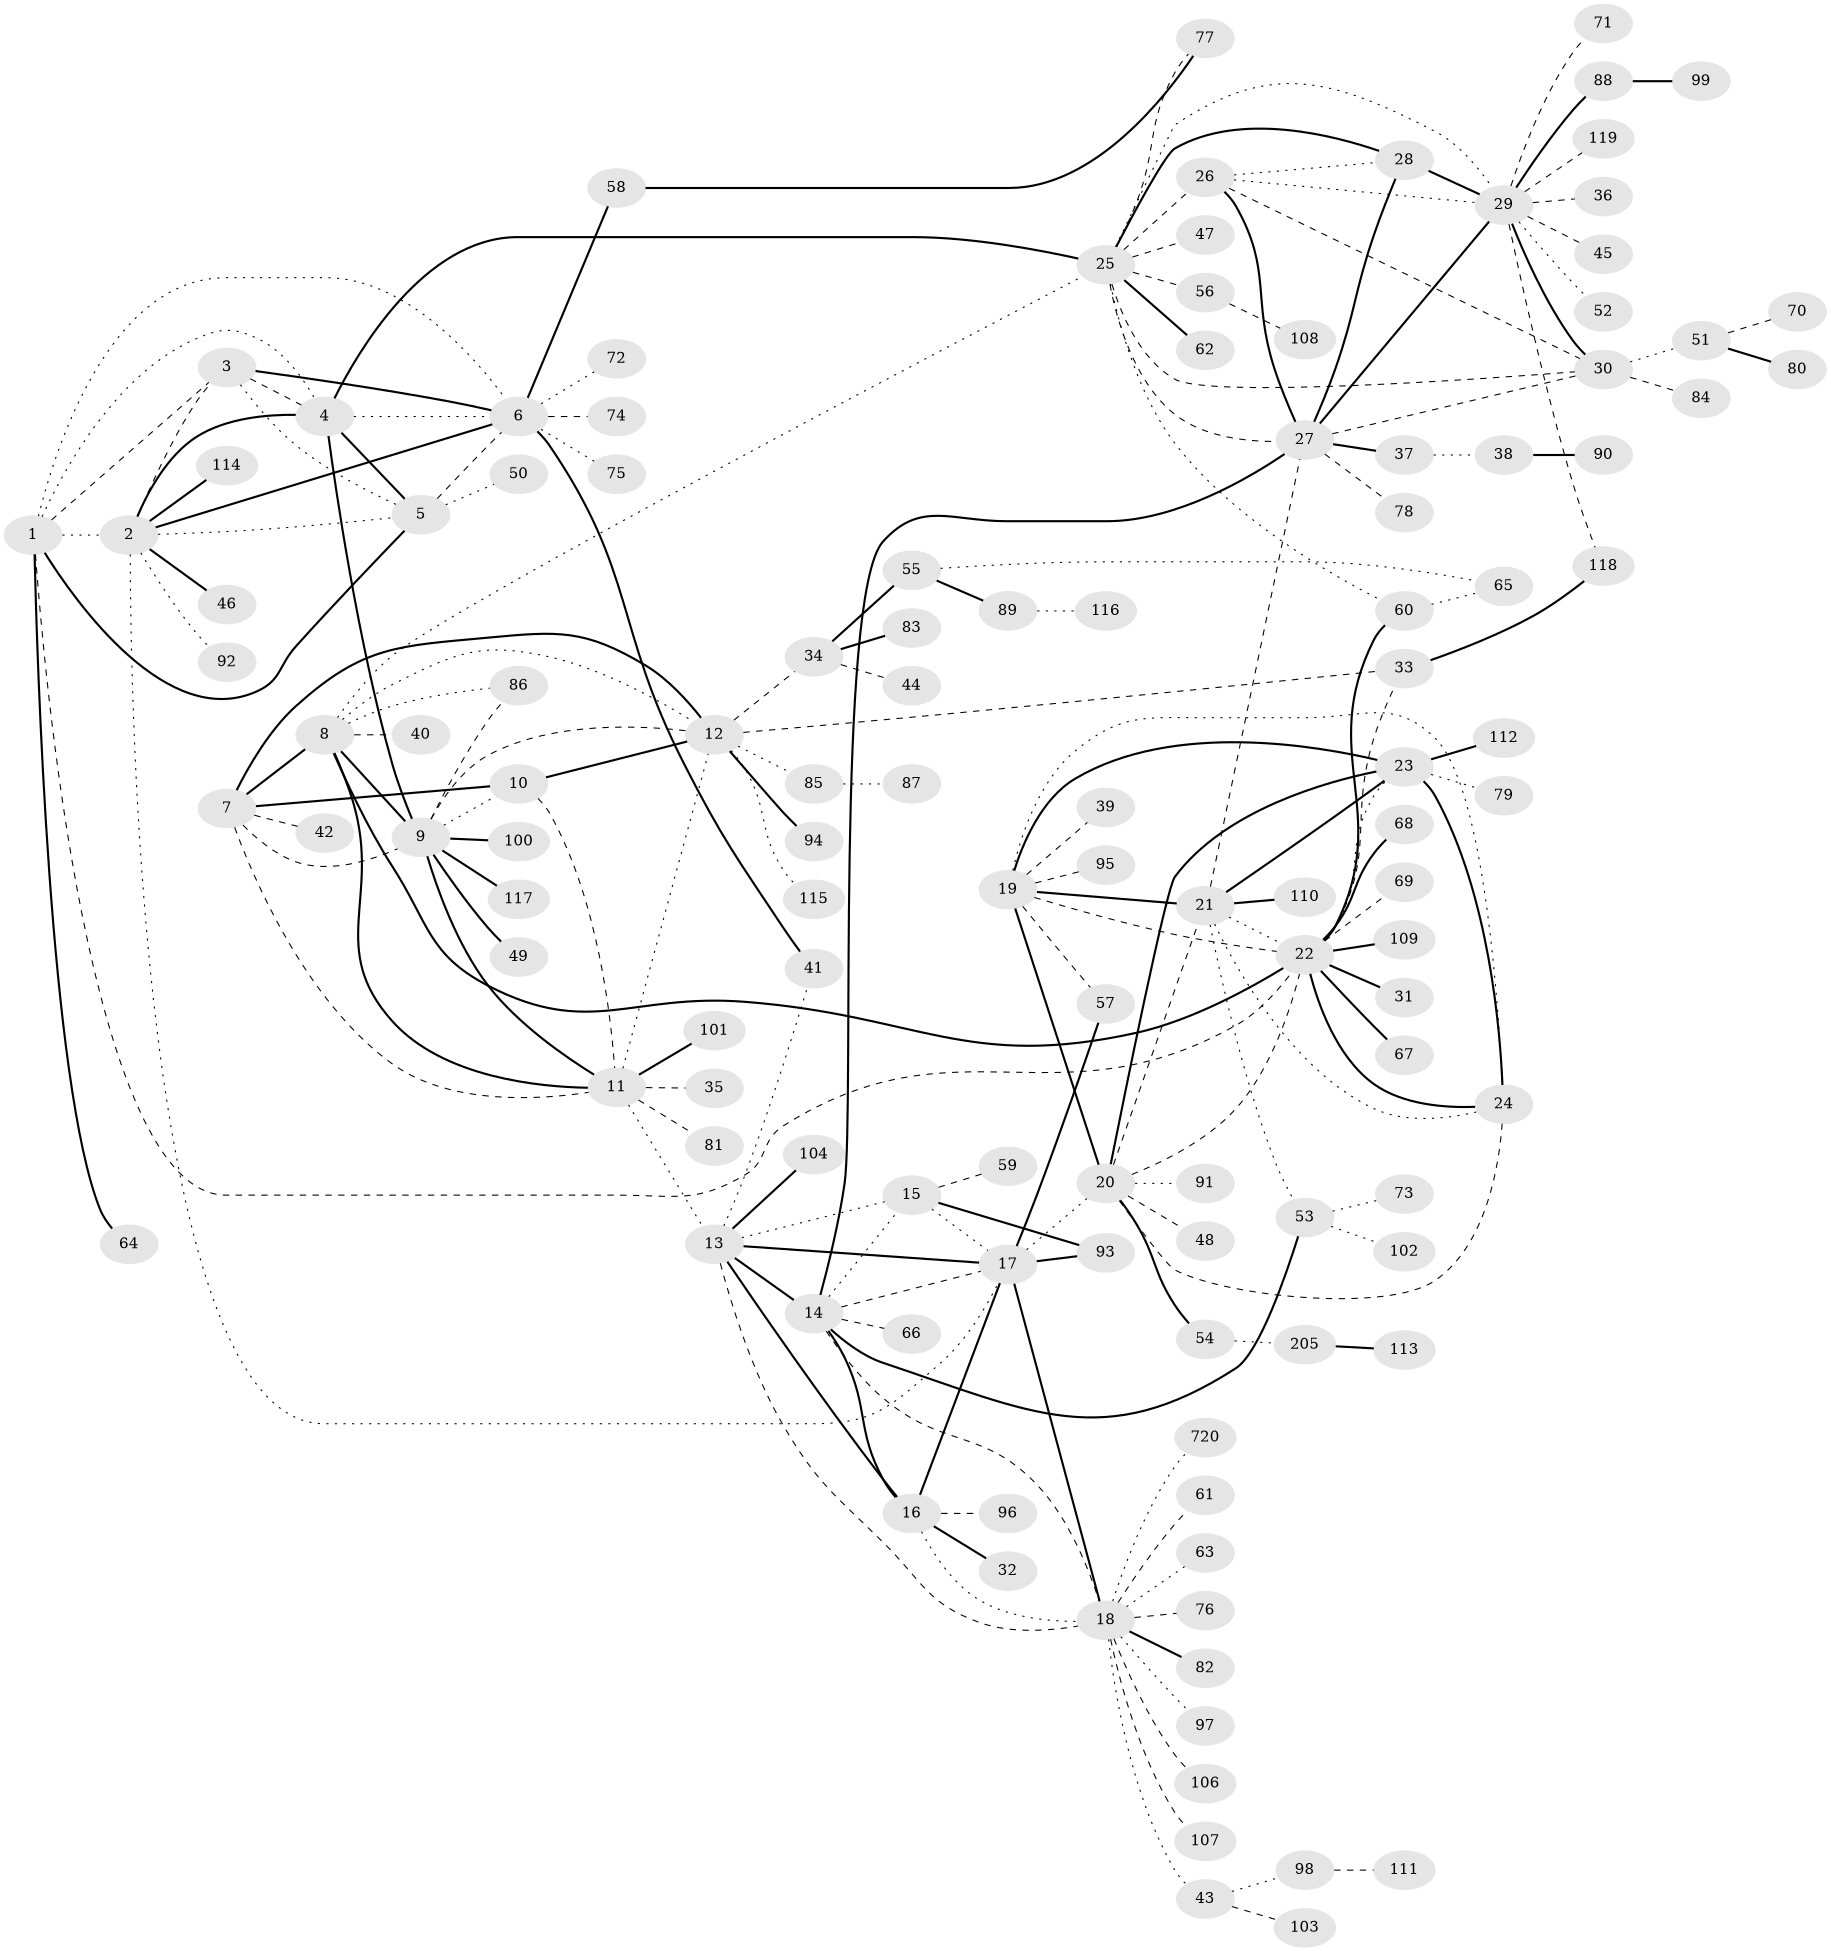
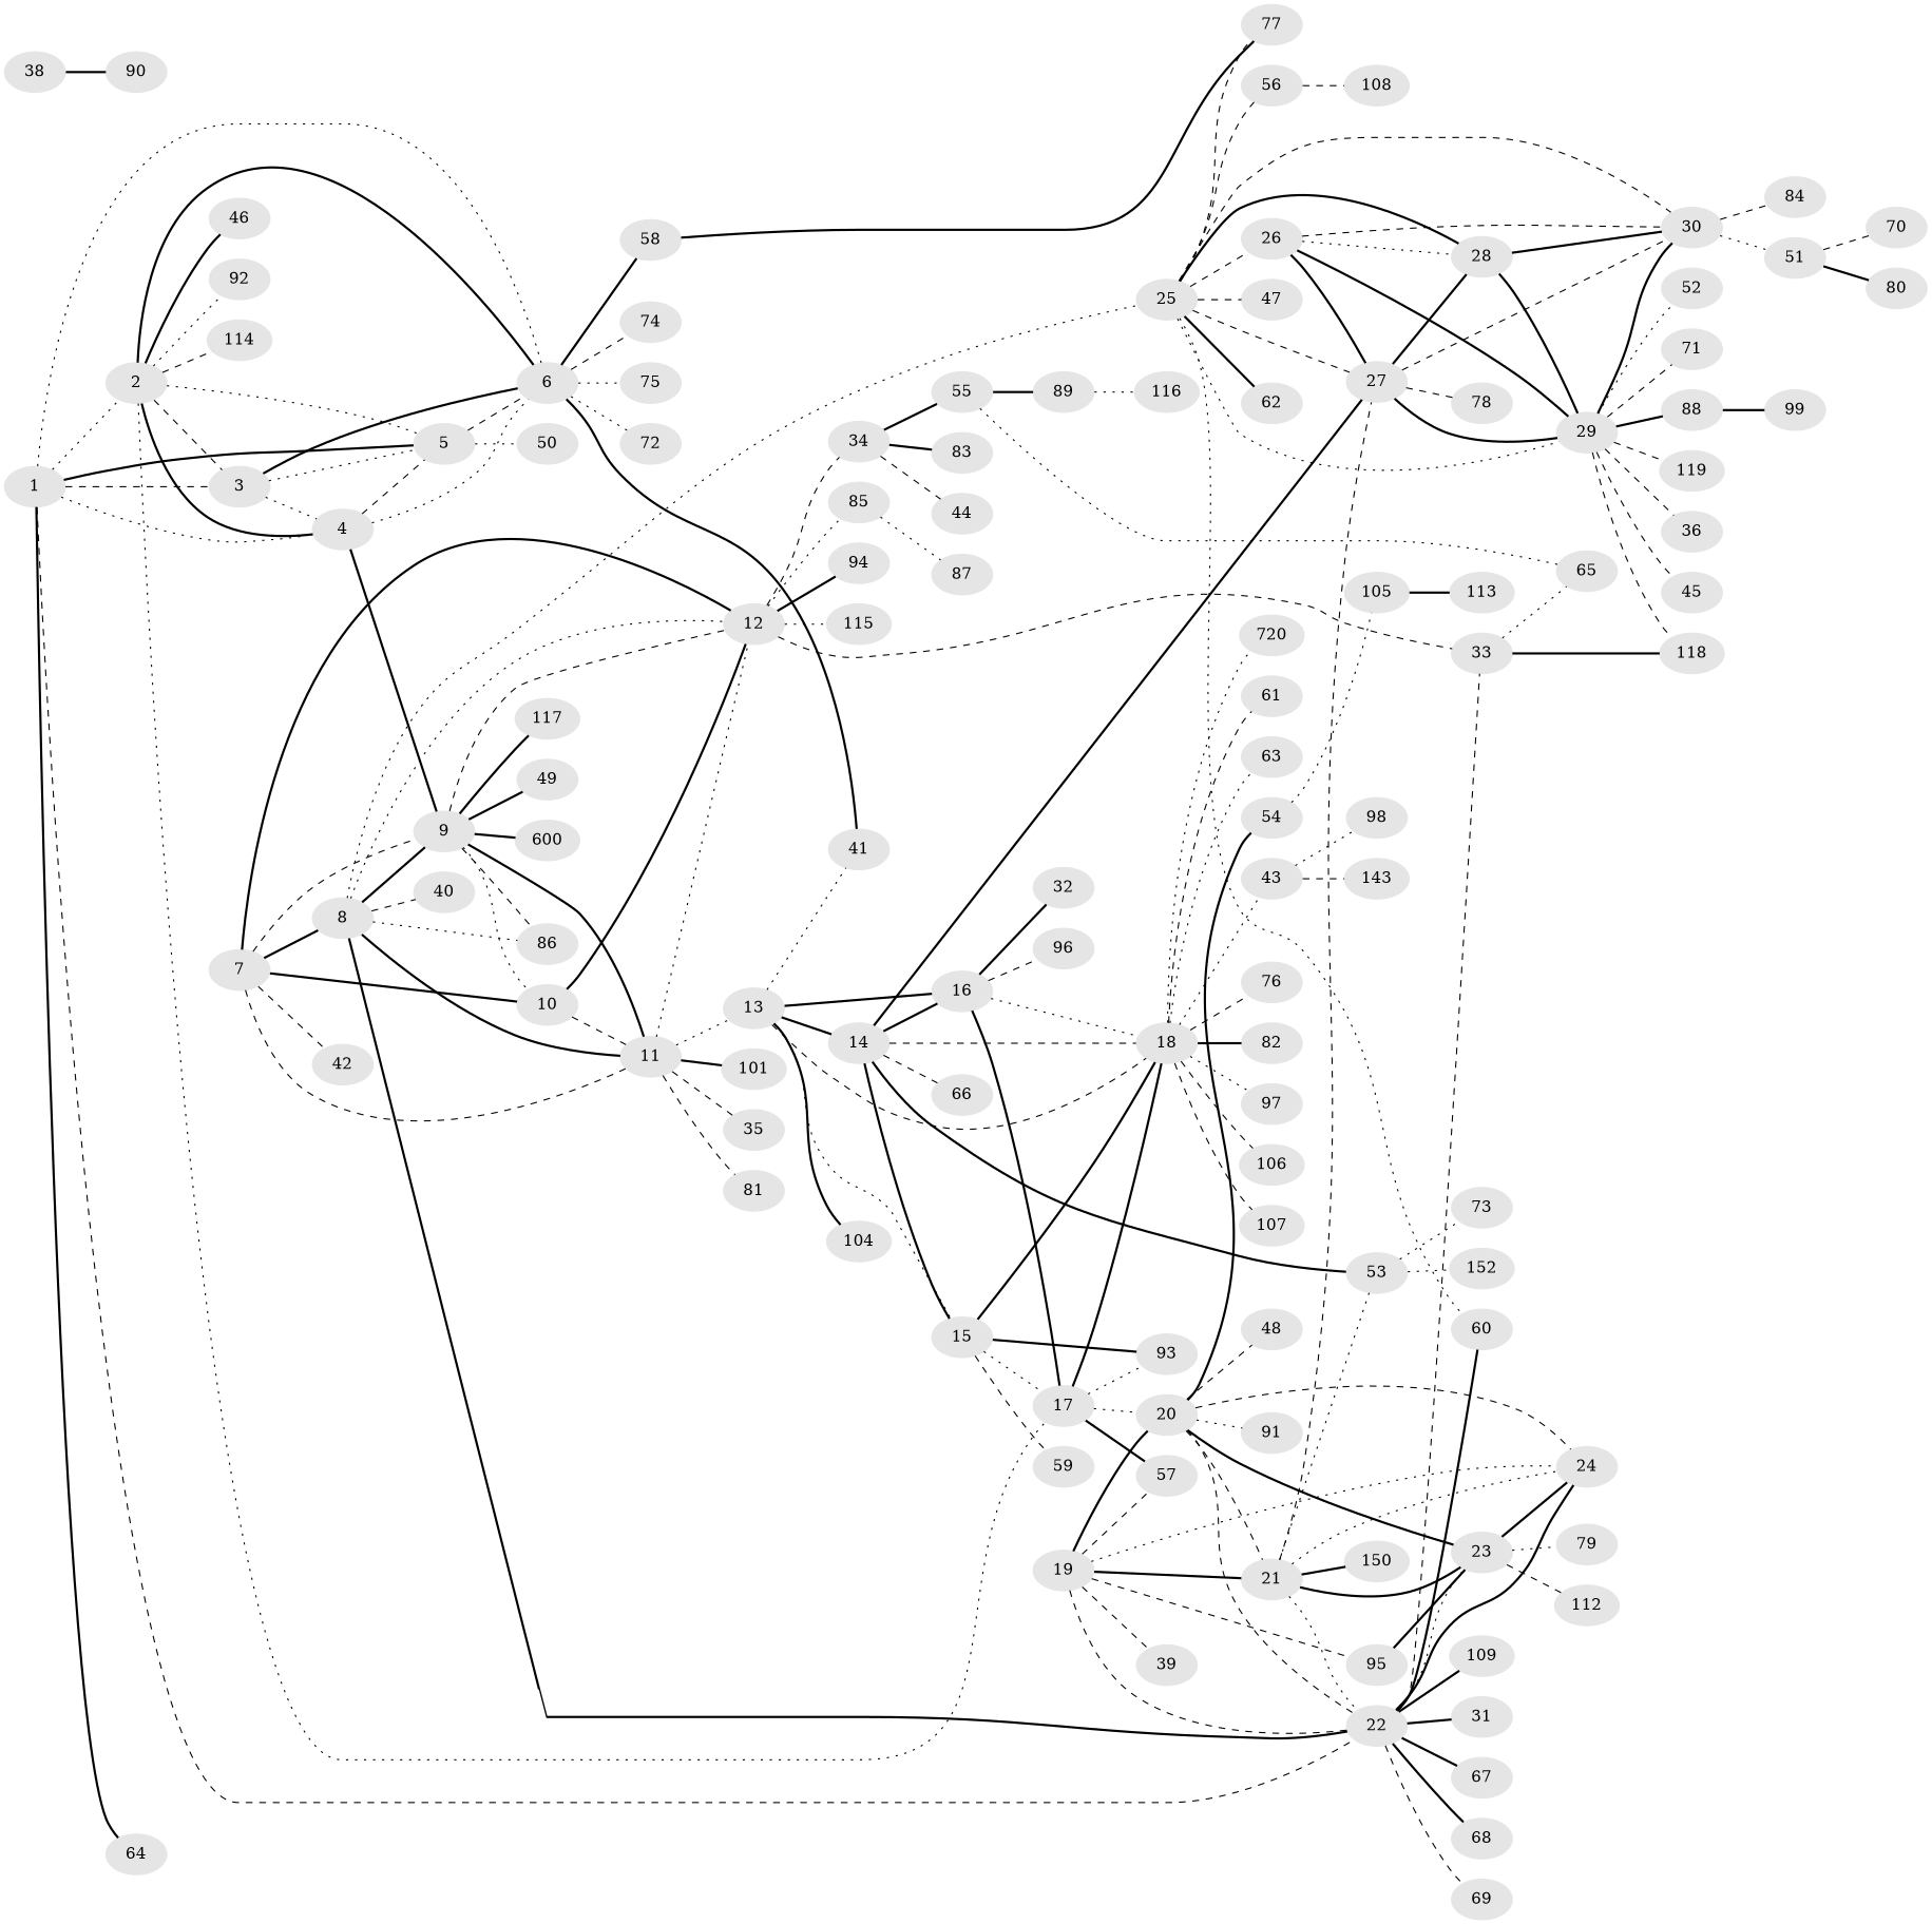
  graph {
    rankdir=LR
    node [color=gray90 style=filled]
    edge [style=bold]
    1
    2
    3
    4
    5
    6
    22
    64
    17
    46
    92
    114
    9
    25
    50
    41
    58
    72
    74
    75
    33
    23
    24
    31
    60
    67
    68
    69
    109
    18
    20
    57
    93
    10
    11
    12
    49
    86
-   100
+   100 [label=600]
    117
    27
    26
    28
    29
    30
    47
    56
    62
    77
    7
    8
    42
    40
    13
    35
    81
    101
    34
    85
    94
    115
    14
    15
    16
    104
    118
    44
    55
    83
    87
    53
    66
    59
    32
    96
    43
    61
    63
    76
    82
    97
    106
    107
    n84 [label=720]
-   37
    78
    73
-   102
+   102 [label=152]
    21
    48
    54
    91
    98
-   103
+   103 [label=143]
    19
    39
    95
-   110
+   110 [label=150]
    79
    112
-   105 [label=205]
+   105
    65
    36
    45
    52
    71
    88
    119
    51
    84
    108
    38
    99
    70
    80
    89
    90
-   111
    113
    116
    1 -- 2 [style=dotted]
    1 -- 3 [style=dashed]
    1 -- 4 [style=dotted]
    1 -- 5
    1 -- 6 [style=dotted]
    1 -- 22 [style=dashed]
    1 -- 64
    2 -- 3 [style=dashed]
    2 -- 4
    2 -- 5 [style=dotted]
    2 -- 6
    2 -- 17 [style=dotted]
    2 -- 46
    2 -- 92 [style=dotted]
-   2 -- 114
-   3 -- 4 [style=dashed]
+   2 -- 114 [style=dashed]
+   3 -- 4 [style=dotted]
    3 -- 5 [style=dotted]
    3 -- 6
-   4 -- 5
+   4 -- 5 [style=dashed]
    4 -- 6 [style=dotted]
    4 -- 9
-   4 -- 25
    5 -- 6 [style=dashed]
    5 -- 50 [style=dotted]
    6 -- 41
    6 -- 58
    6 -- 72 [style=dotted]
    6 -- 74 [style=dashed]
    6 -- 75 [style=dotted]
    22 -- 33 [style=dashed]
    22 -- 23 [style=dotted]
    22 -- 24
    22 -- 31
    22 -- 60
    22 -- 67
    22 -- 68
    22 -- 69 [style=dashed]
    22 -- 109
    17 -- 18
    17 -- 20 [style=dotted]
    17 -- 57
-   17 -- 93
+   17 -- 93 [style=dotted]
    9 -- 10 [style=dotted]
    9 -- 11
    9 -- 12 [style=dashed]
    9 -- 49
    9 -- 86 [style=dashed]
    9 -- 100
    9 -- 117
    25 -- 60 [style=dotted]
    25 -- 27 [style=dashed]
    25 -- 26 [style=dashed]
    25 -- 28
    25 -- 29 [style=dotted]
    25 -- 30 [style=dashed]
    25 -- 47 [style=dashed]
    25 -- 56 [style=dashed]
    25 -- 62
    25 -- 77 [style=dashed]
    58 -- 77
    33 -- 118
    23 -- 24
    23 -- 79 [style=dotted]
-   23 -- 112
-   60 -- 65 [style=dotted]
+   23 -- 112 [style=dashed]
+   33 -- 65 [style=dotted]
    18 -- 43 [style=dotted]
    18 -- 61 [style=dashed]
    18 -- 63 [style=dotted]
    18 -- 76 [style=dashed]
    18 -- 82
    18 -- 97 [style=dotted]
    18 -- 106 [style=dashed]
    18 -- 107 [style=dashed]
    18 -- n84 [style=dotted]
    20 -- 22 [style=dashed]
    20 -- 23
    20 -- 24 [style=dashed]
    20 -- 21 [style=dashed]
    20 -- 48 [style=dashed]
    20 -- 54
    20 -- 91 [style=dotted]
    10 -- 11 [style=dashed]
    10 -- 12
    11 -- 12 [style=dotted]
    11 -- 13 [style=dotted]
    11 -- 35 [style=dashed]
    11 -- 81 [style=dashed]
    11 -- 101
    12 -- 33 [style=dashed]
    12 -- 34 [style=dashed]
    12 -- 85 [style=dotted]
    12 -- 94
    12 -- 115 [style=dotted]
    27 -- 28
    27 -- 29
    27 -- 30 [style=dashed]
-   27 -- 37
    27 -- 78 [style=dashed]
    26 -- 27
    26 -- 28 [style=dotted]
-   26 -- 29 [style=dotted]
+   26 -- 29
    26 -- 30 [style=dashed]
    28 -- 29
+   28 -- 30
    29 -- 30
    29 -- 118 [style=dashed]
    29 -- 36 [style=dashed]
    29 -- 45 [style=dashed]
    29 -- 52 [style=dotted]
    29 -- 71 [style=dashed]
    29 -- 88
    29 -- 119 [style=dashed]
    30 -- 51 [style=dotted]
    30 -- 84 [style=dashed]
    56 -- 108 [style=dashed]
    7 -- 9 [style=dashed]
    7 -- 10
    7 -- 11 [style=dashed]
    7 -- 12
    7 -- 8
    7 -- 42 [style=dashed]
    8 -- 22
    8 -- 9
    8 -- 25 [style=dotted]
    8 -- 11
    8 -- 12 [style=dotted]
    8 -- 86 [style=dotted]
    8 -- 40 [style=dashed]
-   13 -- 17
    13 -- 41 [style=dotted]
    13 -- 18 [style=dashed]
    13 -- 14
    13 -- 15 [style=dotted]
    13 -- 16
    13 -- 104
    34 -- 44 [style=dashed]
    34 -- 55
    34 -- 83
    85 -- 87 [style=dotted]
-   14 -- 17 [style=dashed]
    14 -- 18 [style=dashed]
    14 -- 27
-   14 -- 15 [style=dotted]
+   14 -- 15
    14 -- 16
    14 -- 53
    14 -- 66 [style=dashed]
    15 -- 17 [style=dotted]
+   15 -- 18
    15 -- 93
    15 -- 59 [style=dashed]
    16 -- 17
    16 -- 18 [style=dotted]
    16 -- 32
    16 -- 96 [style=dashed]
    55 -- 65 [style=dotted]
    55 -- 89
    53 -- 73 [style=dotted]
    53 -- 102 [style=dotted]
    43 -- 98 [style=dotted]
    43 -- 103 [style=dashed]
-   37 -- 38 [style=dotted]
    21 -- 22 [style=dotted]
    21 -- 23
    21 -- 24 [style=dotted]
    21 -- 27 [style=dashed]
    21 -- 53 [style=dotted]
    21 -- 110
    54 -- 105 [style=dotted]
-   98 -- 111 [style=dashed]
    19 -- 22 [style=dashed]
-   19 -- 23
+   95 -- 23
    19 -- 24 [style=dotted]
    19 -- 20
    19 -- 57 [style=dashed]
    19 -- 21
    19 -- 39 [style=dashed]
    19 -- 95 [style=dashed]
    105 -- 113
    88 -- 99
    51 -- 70 [style=dashed]
    51 -- 80
    38 -- 90
    89 -- 116 [style=dotted]
  }
